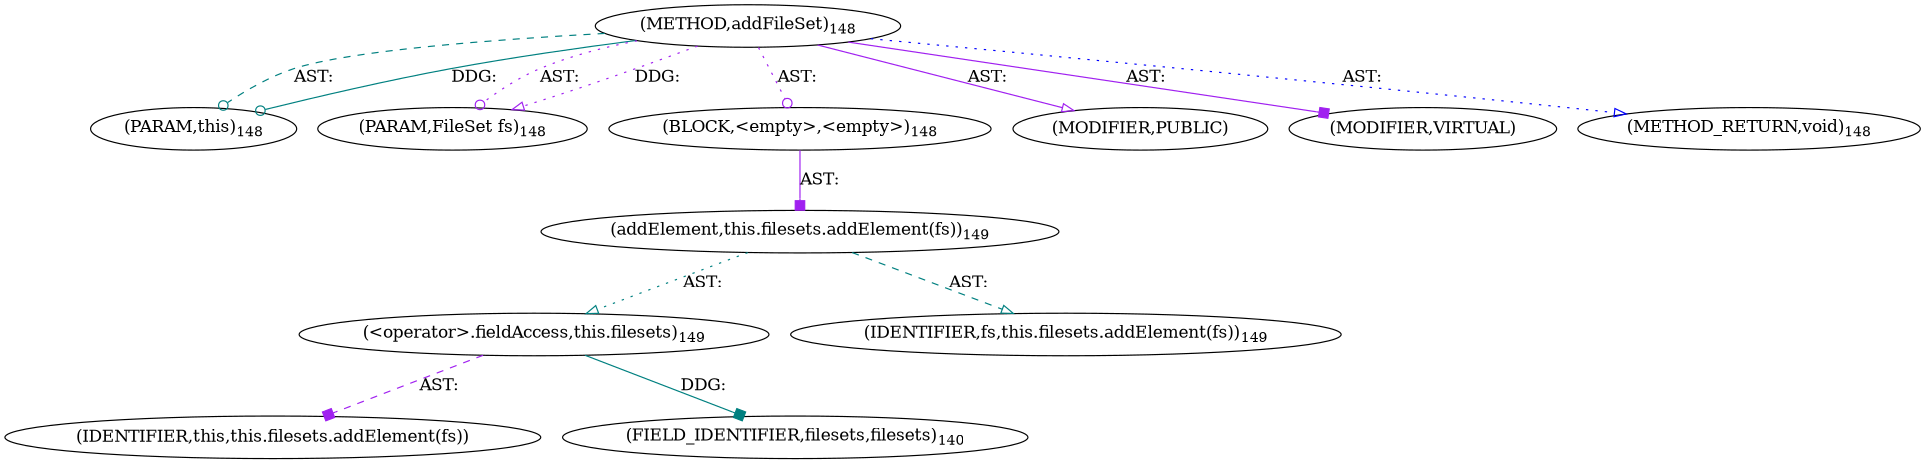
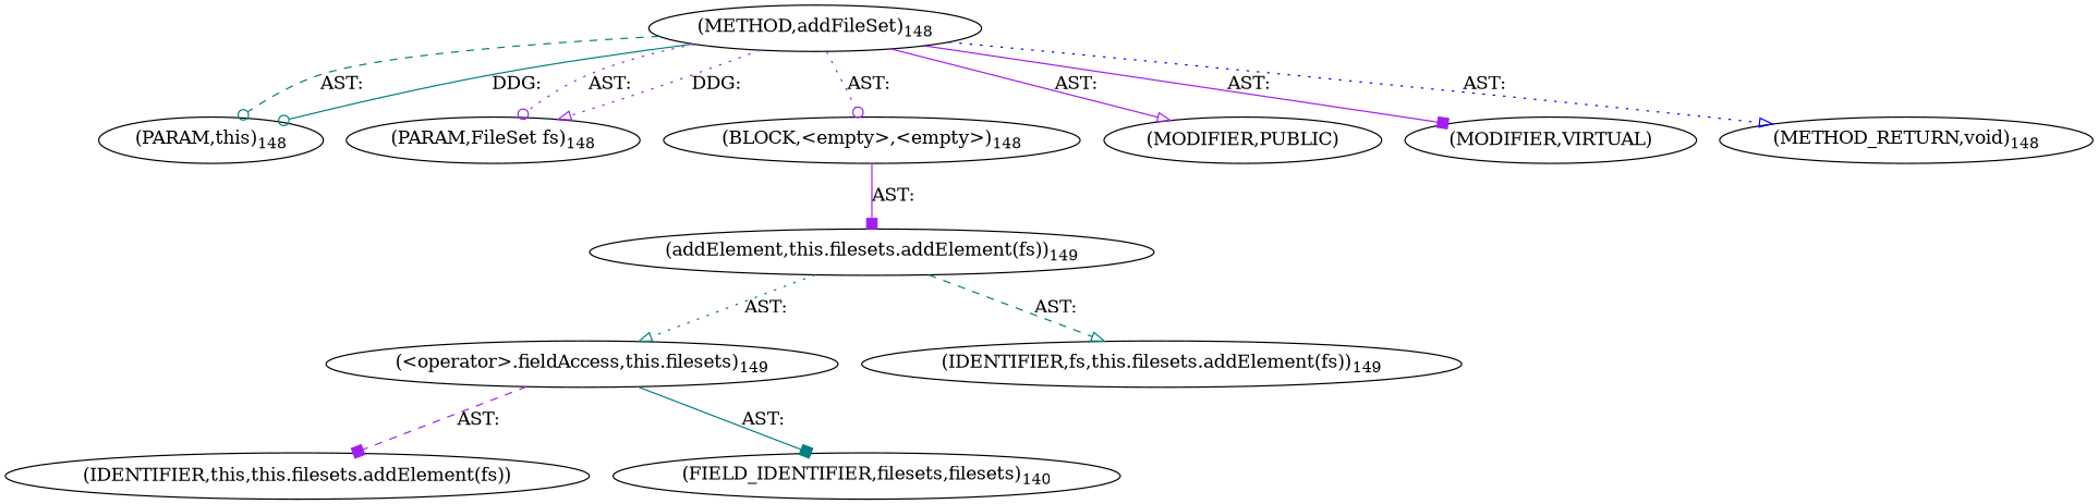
  digraph {
    edge [arrowhead=onormal color=purple style=solid]
    n1 [label=<(METHOD,addFileSet)<SUB>148</SUB>>]
    n2 [label=<(PARAM,this)<SUB>148</SUB>>]
    n3 [label=<(PARAM,FileSet fs)<SUB>148</SUB>>]
    n4 [label=<(BLOCK,&lt;empty&gt;,&lt;empty&gt;)<SUB>148</SUB>>]
    n5 [label=<(MODIFIER,PUBLIC)>]
    n6 [label=<(MODIFIER,VIRTUAL)>]
    n7 [label=<(METHOD_RETURN,void)<SUB>148</SUB>>]
    n8 [label=<(addElement,this.filesets.addElement(fs))<SUB>149</SUB>>]
    n9 [label=<(&lt;operator&gt;.fieldAccess,this.filesets)<SUB>149</SUB>>]
    n10 [label=<(IDENTIFIER,fs,this.filesets.addElement(fs))<SUB>149</SUB>>]
    n11 [label=<(IDENTIFIER,this,this.filesets.addElement(fs))>]
    n12 [label=<(FIELD_IDENTIFIER,filesets,filesets)<SUB>140</SUB>>]
    n1 -> n2 [arrowhead=odot color=teal label="AST: " style=dashed]
    n1 -> n2 [arrowhead=odot color=teal label="DDG: "]
    n1 -> n3 [arrowhead=odot label="AST: " style=dotted]
    n1 -> n3 [label="DDG: " style=dotted]
    n1 -> n4 [arrowhead=odot label="AST: " style=dotted]
    n1 -> n5 [label="AST: "]
    n1 -> n6 [arrowhead=box label="AST: "]
    n1 -> n7 [color=blue label="AST: " style=dotted]
    n4 -> n8 [arrowhead=box label="AST: "]
    n8 -> n9 [color=teal label="AST: " style=dotted]
    n8 -> n10 [color=teal label="AST: " style=dashed]
    n9 -> n11 [arrowhead=box label="AST: " style=dashed]
-   n9 -> n12 [arrowhead=box color=teal label="DDG: "]
+   n9 -> n12 [arrowhead=box color=teal label="AST: "]
  }
